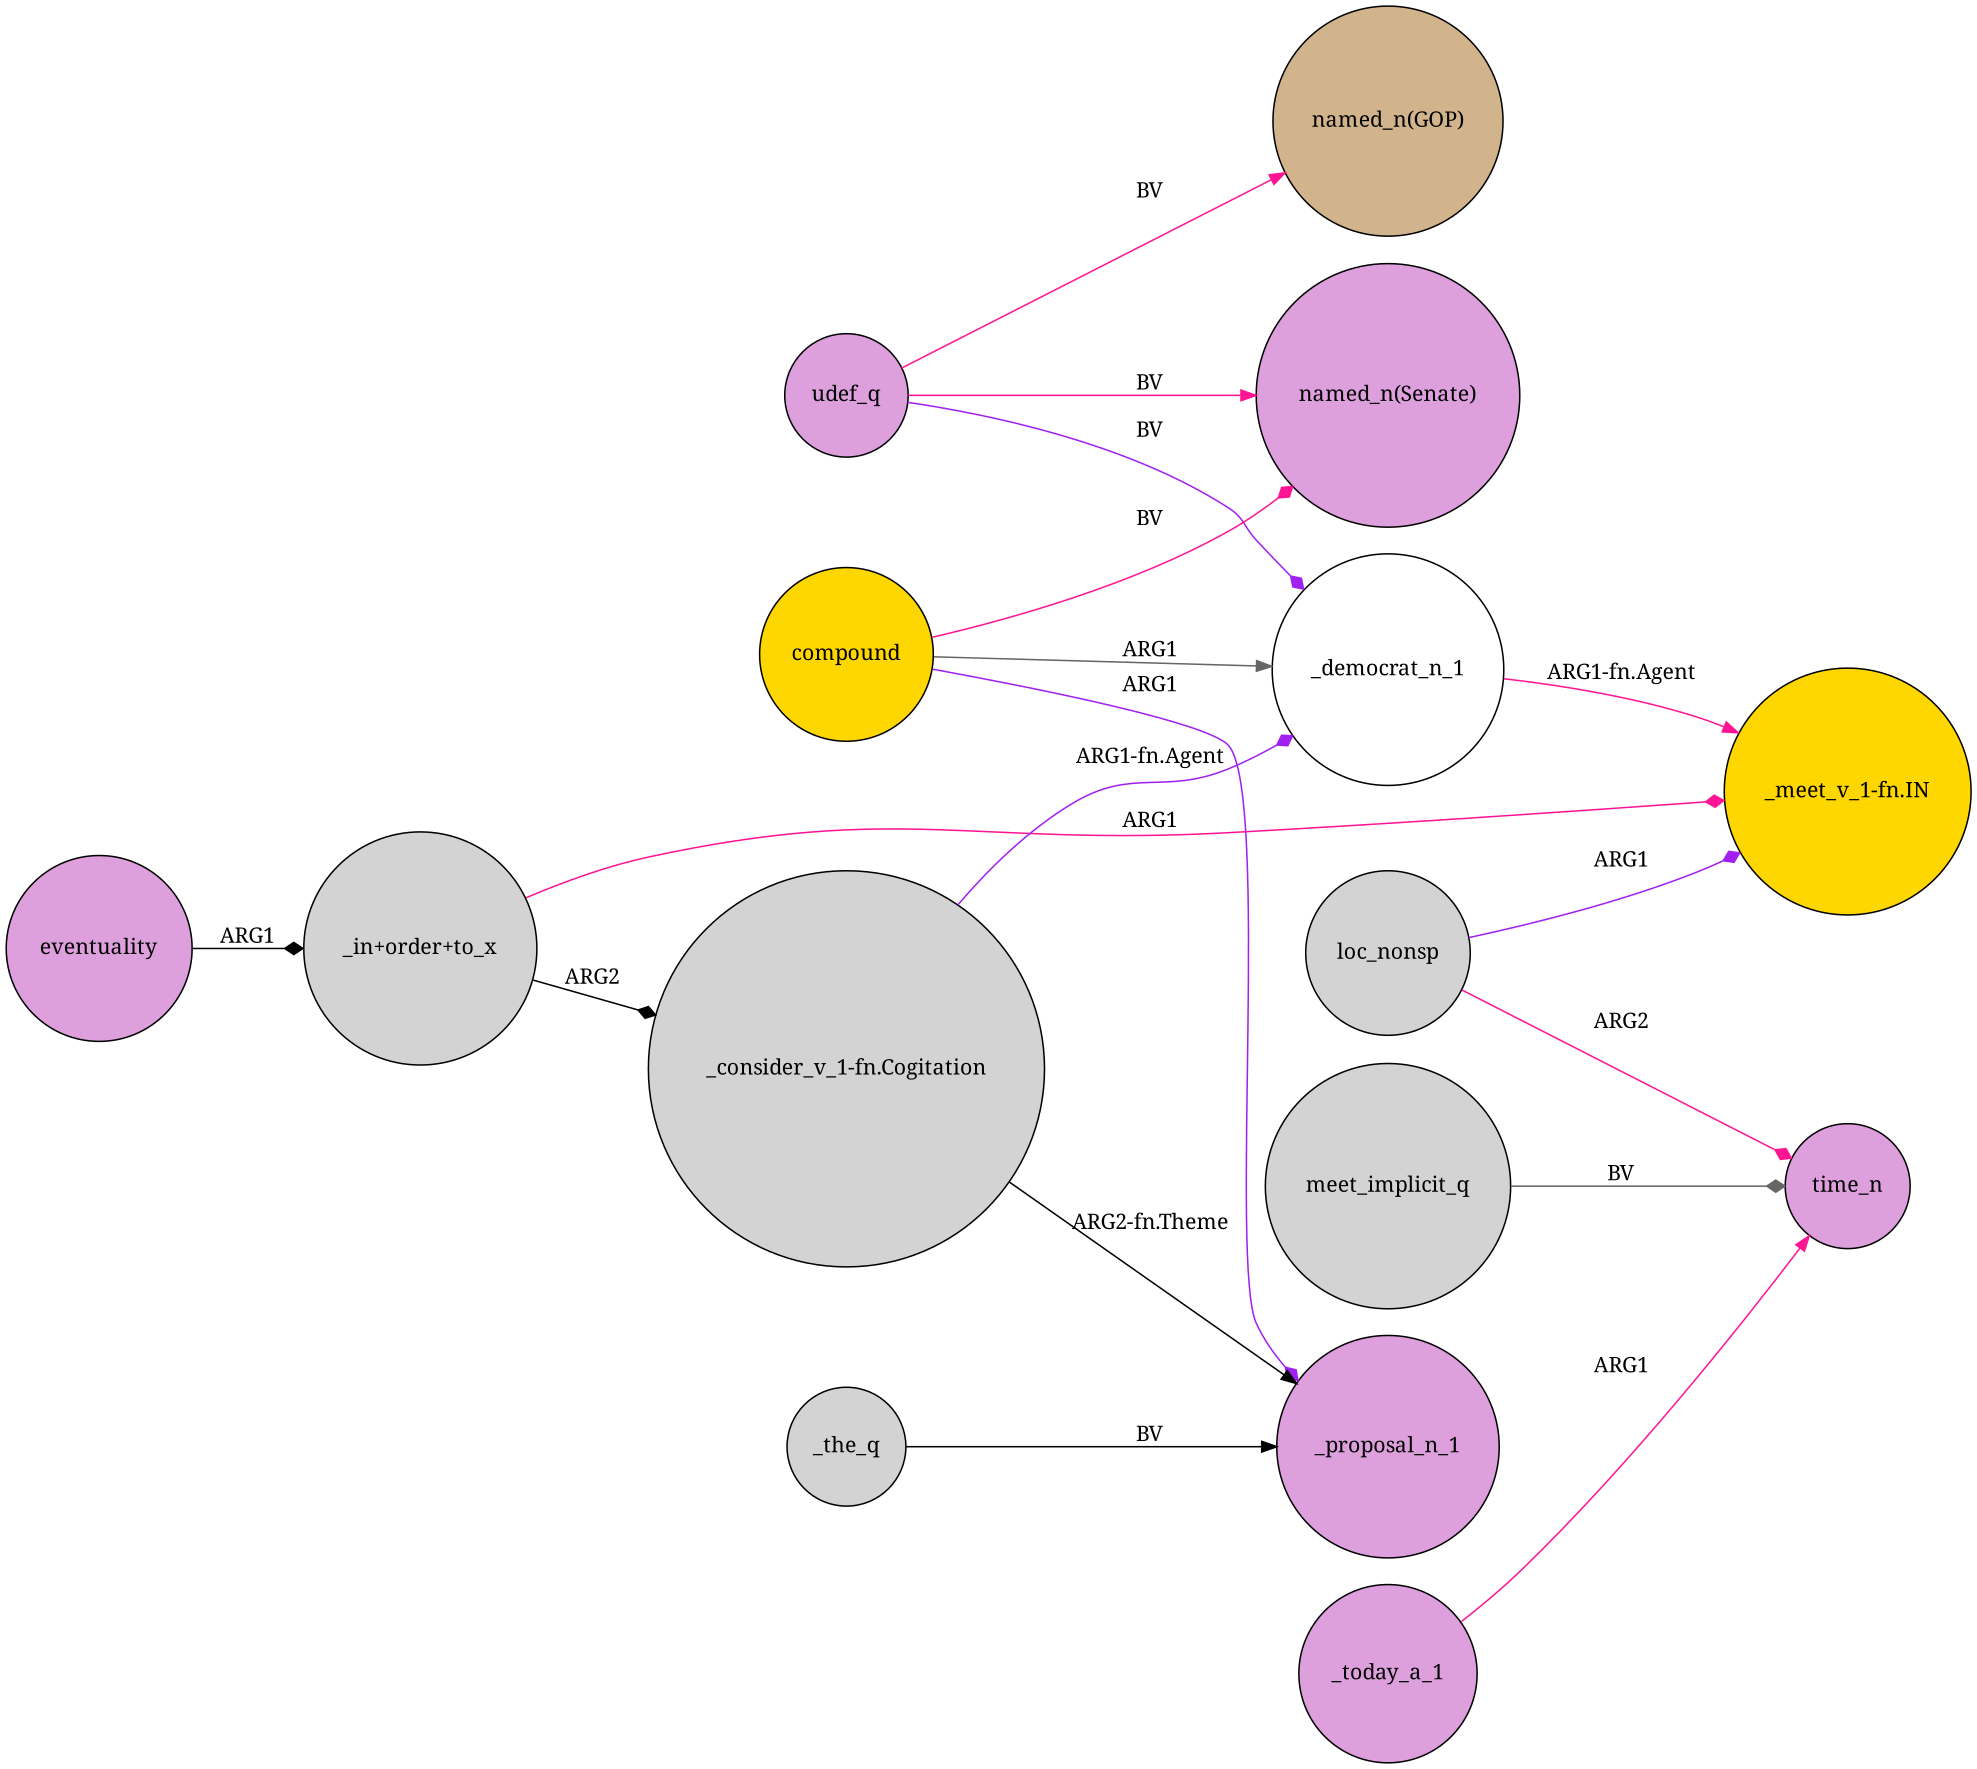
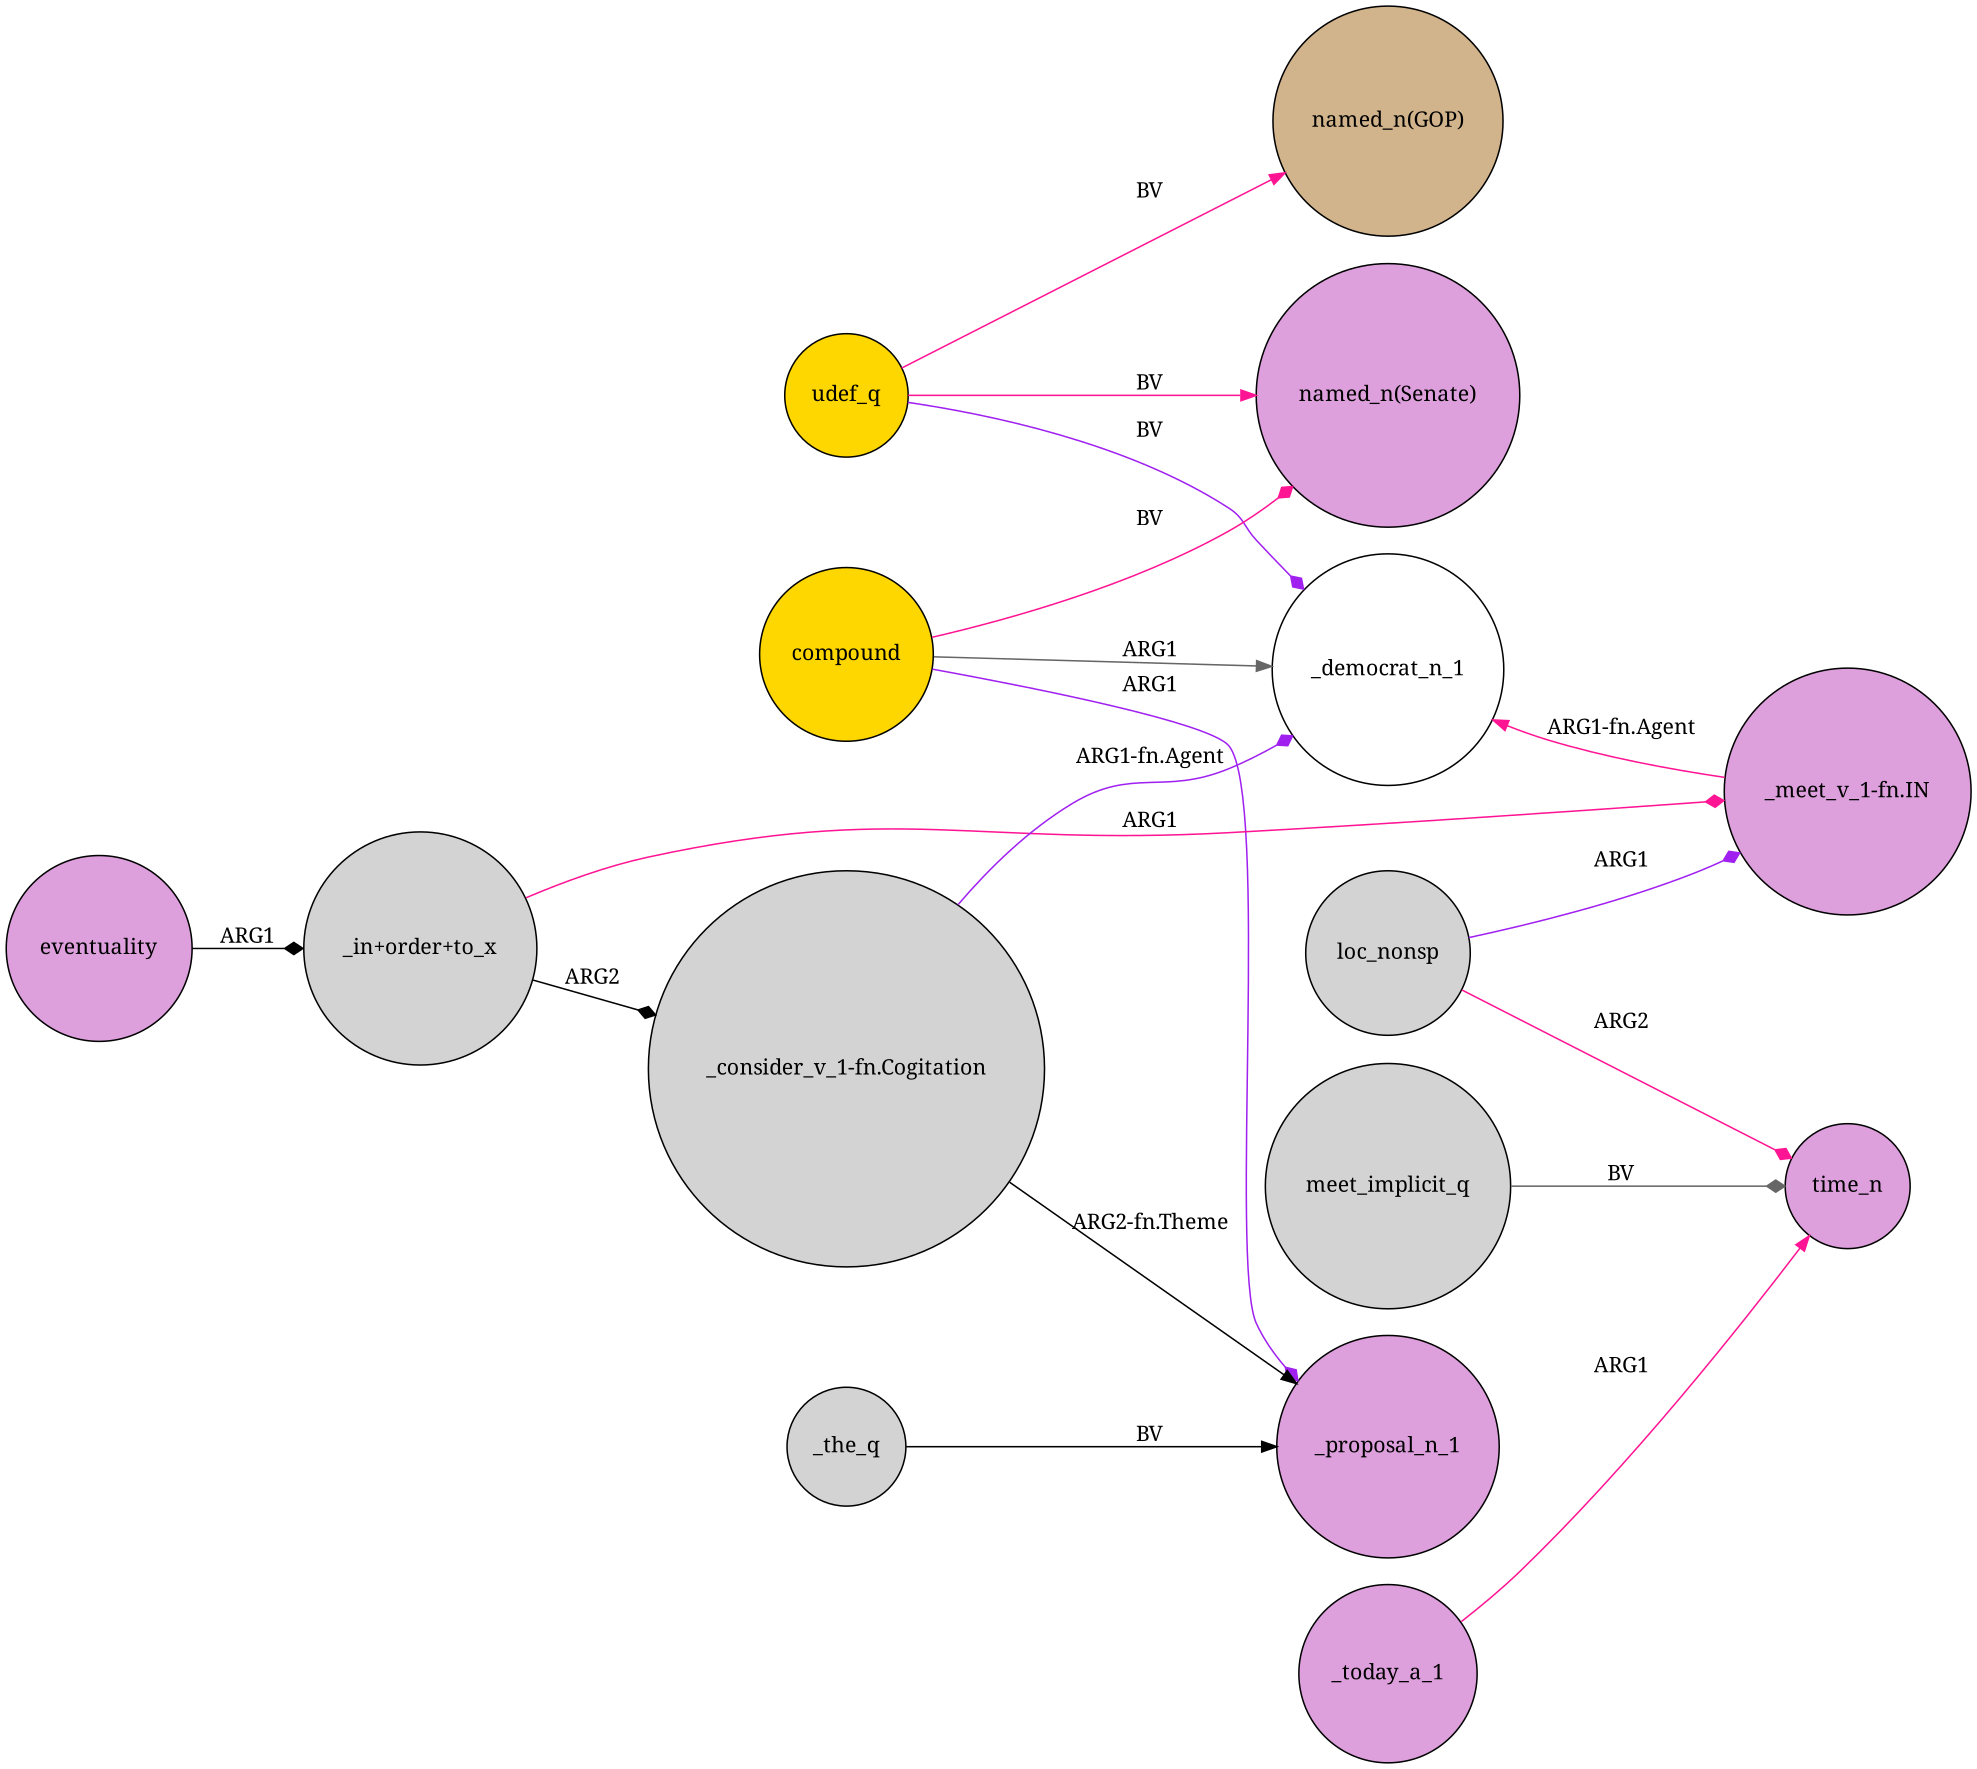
  digraph {
    fontname="Noto Serif"
    rankdir=LR
    node [fillcolor=plum fontname="Noto Serif" shape=circle style=filled]
    edge [arrowhead=diamond color=deeppink fontname="Noto Serif"]
-   udef_q
+   udef_q [fillcolor=gold]
    "named_n(GOP)" [fillcolor=tan]
    _democrat_n_1 [fillcolor=white]
    "named_n(Senate)"
-   "_meet_v_1-fn.IN" [fillcolor=gold]
+   "_meet_v_1-fn.IN"
    _the_q [fillcolor=lightgrey]
    _proposal_n_1
    _today_a_1
    time_n
    compound [fillcolor=gold]
    loc_nonsp [fillcolor=lightgrey]
    "_in+order+to_x" [fillcolor=lightgrey]
    "_consider_v_1-fn.Cogitation" [fillcolor=lightgrey]
    eventuality
    n15 [fillcolor=lightgrey label=meet_implicit_q]
    udef_q -> "named_n(GOP)" [arrowhead=normal label=BV]
    udef_q -> _democrat_n_1 [color=purple label=BV]
    udef_q -> "named_n(Senate)" [arrowhead=normal label=BV]
-   _democrat_n_1 -> "_meet_v_1-fn.IN" [arrowhead=normal label="ARG1-fn.Agent"]
+   "_meet_v_1-fn.IN" -> _democrat_n_1 [arrowhead=normal label="ARG1-fn.Agent"]
    _the_q -> _proposal_n_1 [arrowhead=normal color=black label=BV]
    _today_a_1 -> time_n [arrowhead=normal label=ARG1]
    compound -> _democrat_n_1 [arrowhead=normal color=gray40 label=ARG1]
    compound -> "named_n(Senate)" [label=BV]
    compound -> _proposal_n_1 [color=purple label=ARG1]
    loc_nonsp -> "_meet_v_1-fn.IN" [color=purple label=ARG1]
    loc_nonsp -> time_n [label=ARG2]
    "_in+order+to_x" -> "_meet_v_1-fn.IN" [label=ARG1]
    "_in+order+to_x" -> "_consider_v_1-fn.Cogitation" [color=black label=ARG2]
    "_consider_v_1-fn.Cogitation" -> _democrat_n_1 [color=purple label="ARG1-fn.Agent"]
    "_consider_v_1-fn.Cogitation" -> _proposal_n_1 [arrowhead=normal color=black label="ARG2-fn.Theme"]
    eventuality -> "_in+order+to_x" [color=black label=ARG1]
    n15 -> time_n [color=gray40 label=BV]
  }
